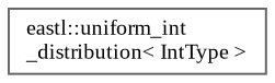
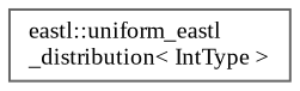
  digraph {
    rankdir=TB
    fontname="Liberation Serif"
-   n1 [color=grey40 fillcolor=white fontname="Liberation Serif" fontsize=10 height=0.2 label="eastl::uniform_int\l_distribution\< IntType \>" shape=box style=filled width=0.4]
+   n1 [color=grey40 fillcolor=white fontname="Liberation Serif" fontsize=10 height=0.2 label="eastl::uniform_eastl\l_distribution\< IntType \>" shape=box style=filled width=0.4]
  }
